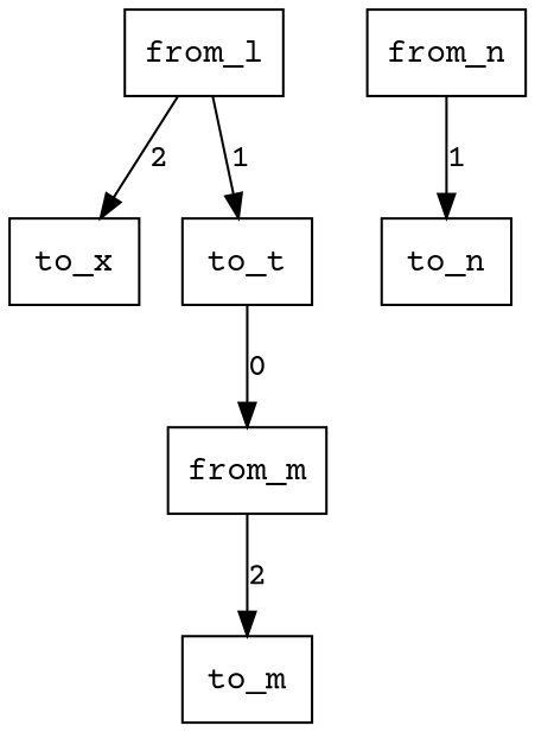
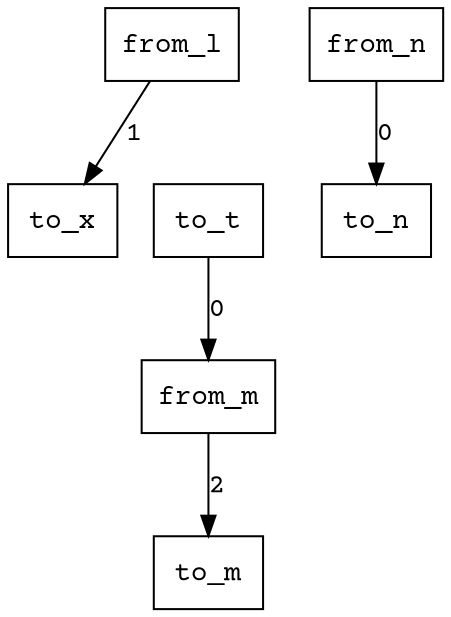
  digraph {
    fontname="Courier Prime"
    rankdir=TB
    node [fillcolor=white fontname="Courier Prime" shape=box style=filled]
    edge [fontname="Courier Prime"]
    n1 [label=<from_l>]
    n2 [label=<to_x>]
    n3 [label=<to_t>]
    n4 [label=<from_m>]
    n5 [label=<from_n>]
    n6 [label=<to_n>]
    n7 [label=<to_m>]
-   n1 -> n2 [label=2]
-   n1 -> n3 [label=1]
+   n1 -> n2 [label=1]
    n3 -> n4 [label=0]
    n4 -> n7 [label=2]
-   n5 -> n6 [label=1]
+   n5 -> n6 [label=0]
  }
